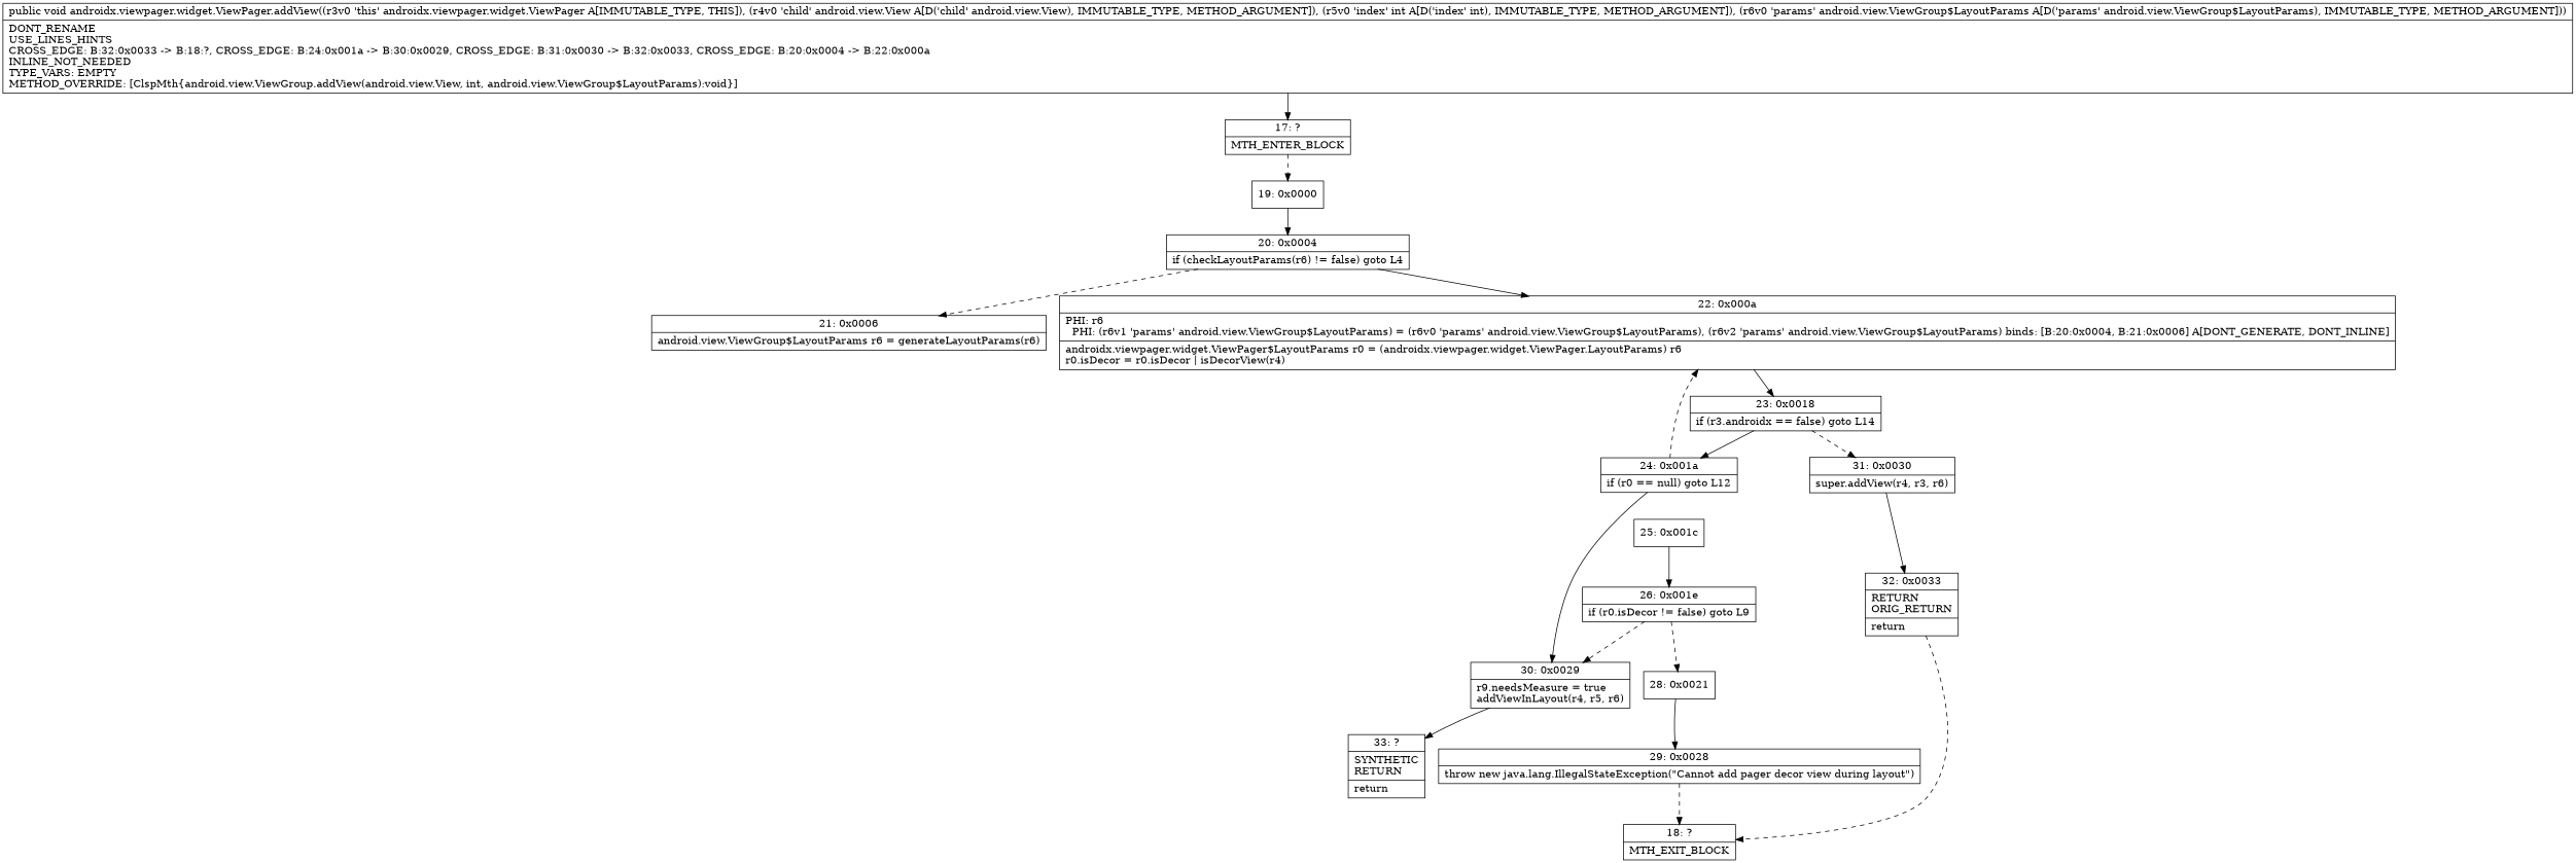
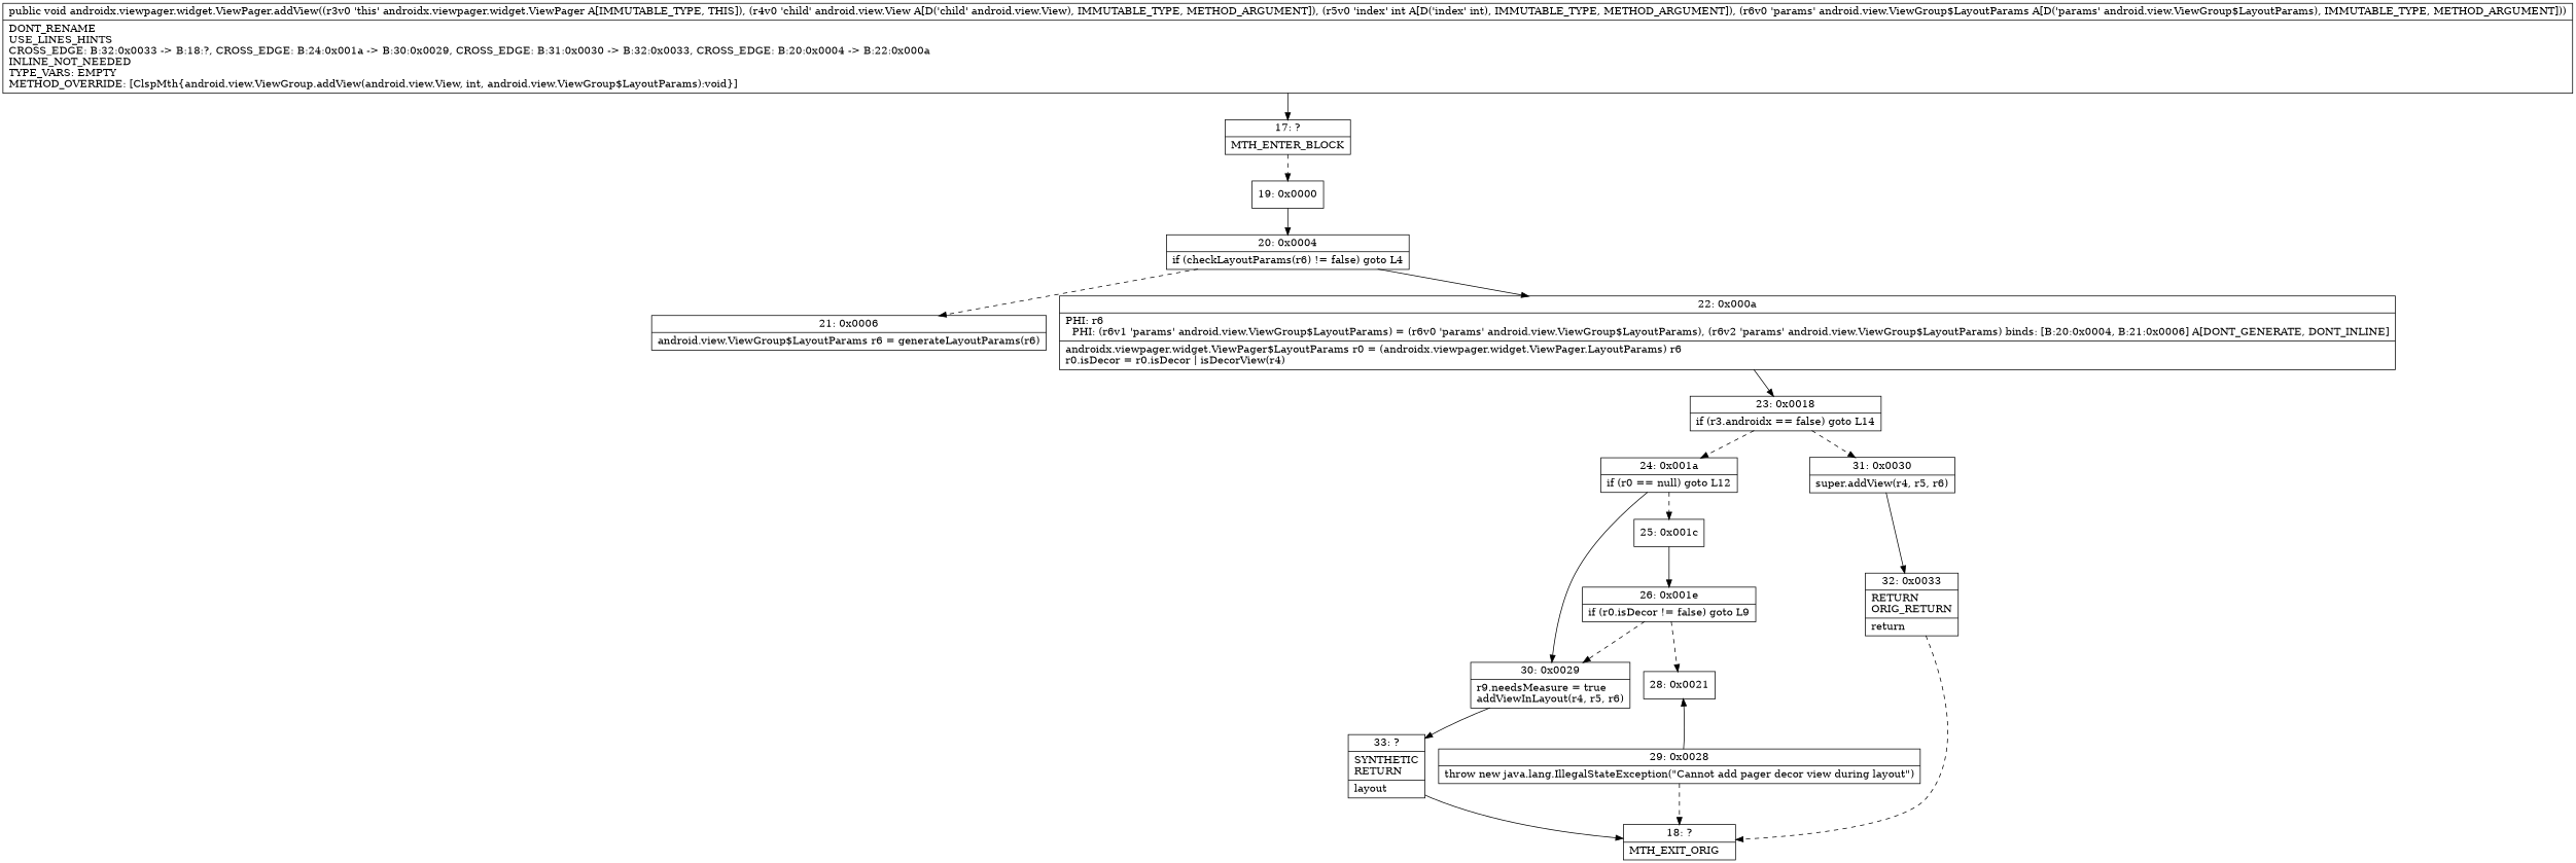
  digraph {
    node [shape=record]
    n1 [label="{17\:\ ?|MTH_ENTER_BLOCK\l}"]
    n2 [label="{19\:\ 0x0000}"]
    n3 [label="{20\:\ 0x0004|if (checkLayoutParams(r6) != false) goto L4\l}"]
    n4 [label="{21\:\ 0x0006|android.view.ViewGroup$LayoutParams r6 = generateLayoutParams(r6)\l}"]
    n5 [label="{22\:\ 0x000a|PHI: r6 \l  PHI: (r6v1 'params' android.view.ViewGroup$LayoutParams) = (r6v0 'params' android.view.ViewGroup$LayoutParams), (r6v2 'params' android.view.ViewGroup$LayoutParams) binds: [B:20:0x0004, B:21:0x0006] A[DONT_GENERATE, DONT_INLINE]\l|androidx.viewpager.widget.ViewPager$LayoutParams r0 = (androidx.viewpager.widget.ViewPager.LayoutParams) r6\lr0.isDecor = r0.isDecor \| isDecorView(r4)\l}"]
    n6 [label="{23\:\ 0x0018|if (r3.androidx == false) goto L14\l}"]
    n7 [label="{24\:\ 0x001a|if (r0 == null) goto L12\l}"]
-   n8 [label="{31\:\ 0x0030|super.addView(r4, r3, r6)\l}"]
+   n8 [label="{31\:\ 0x0030|super.addView(r4, r5, r6)\l}"]
    n9 [label="{25\:\ 0x001c}"]
    n10 [label="{30\:\ 0x0029|r9.needsMeasure = true\laddViewInLayout(r4, r5, r6)\l}"]
    n11 [label="{32\:\ 0x0033|RETURN\lORIG_RETURN\l|return\l}"]
    n12 [label="{26\:\ 0x001e|if (r0.isDecor != false) goto L9\l}"]
-   n13 [label="{33\:\ ?|SYNTHETIC\lRETURN\l|return\l}"]
+   n13 [label="{33\:\ ?|SYNTHETIC\lRETURN\l|layout\l}"]
    n14 [label="{28\:\ 0x0021}"]
    n15 [label="{29\:\ 0x0028|throw new java.lang.IllegalStateException(\"Cannot add pager decor view during layout\")\l}"]
-   n16 [label="{18\:\ ?|MTH_EXIT_BLOCK\l}"]
+   n16 [label="{18\:\ ?|MTH_EXIT_ORIG\l}"]
    n17 [label="{public void androidx.viewpager.widget.ViewPager.addView((r3v0 'this' androidx.viewpager.widget.ViewPager A[IMMUTABLE_TYPE, THIS]), (r4v0 'child' android.view.View A[D('child' android.view.View), IMMUTABLE_TYPE, METHOD_ARGUMENT]), (r5v0 'index' int A[D('index' int), IMMUTABLE_TYPE, METHOD_ARGUMENT]), (r6v0 'params' android.view.ViewGroup$LayoutParams A[D('params' android.view.ViewGroup$LayoutParams), IMMUTABLE_TYPE, METHOD_ARGUMENT]))  | DONT_RENAME\lUSE_LINES_HINTS\lCROSS_EDGE: B:32:0x0033 \-\> B:18:?, CROSS_EDGE: B:24:0x001a \-\> B:30:0x0029, CROSS_EDGE: B:31:0x0030 \-\> B:32:0x0033, CROSS_EDGE: B:20:0x0004 \-\> B:22:0x000a\lINLINE_NOT_NEEDED\lTYPE_VARS: EMPTY\lMETHOD_OVERRIDE: [ClspMth\{android.view.ViewGroup.addView(android.view.View, int, android.view.ViewGroup$LayoutParams):void\}]\l}"]
    n1 -> n2 [style=dashed]
    n2 -> n3
    n3 -> n4 [style=dashed]
    n3 -> n5
    n5 -> n6
-   n6 -> n7 [style=solid]
+   n6 -> n7 [style=dashed]
    n6 -> n8 [style=dashed]
-   n7 -> n5 [style=dashed]
+   n7 -> n9 [style=dashed]
    n7 -> n10
    n8 -> n11
    n9 -> n12
    n10 -> n13
    n11 -> n16 [style=dashed]
    n12 -> n10 [style=dashed]
    n12 -> n14 [style=dashed]
-   n14 -> n15
+   n13 -> n16
+   n15 -> n14
    n15 -> n16 [style=dashed]
    n17 -> n1
  }
